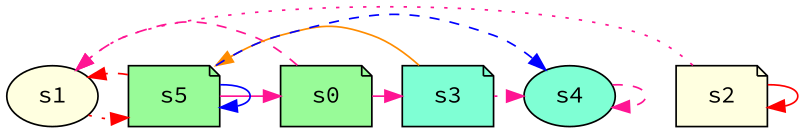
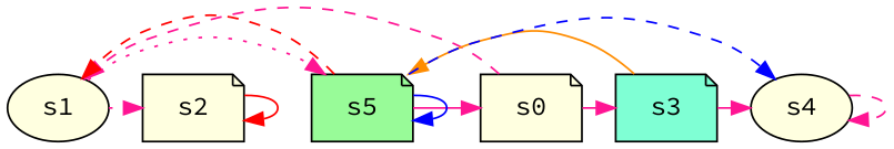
  digraph {
    fontname="Source Code Pro"
    node [fillcolor=lightyellow fontname="Source Code Pro" player=0 shape=note style=filled]
    edge [color=deeppink constraint="time % 3 == 0" fontname="Source Code Pro" style=solid]
    s1 [shape=ellipse]
-   s0 [fillcolor=palegreen player=1]
+   s0 [player=1]
    s3 [fillcolor=aquamarine]
    s2
    s5 [fillcolor=palegreen player=1]
-   s4 [fillcolor=aquamarine player=1 shape=ellipse]
-   s2 -> s1 [constraint="!(time % 4 == 0)" style=dotted]
-   s1 -> s5 [color=red constraint="time == 7 || time == 10" style=dotted]
+   s4 [player=1 shape=ellipse]
+   s1 -> s2 [constraint="!(time % 4 == 0)" style=dotted]
+   s1 -> s5 [constraint="time == 7 || time == 10" style=dotted]
    s0 -> s1 [constraint="time % 5 == 4 || time % 5 == 1" style=dashed]
    s0 -> s3 [constraint="time == 13 || time == 16 || time == 22 || time == 24"]
    s3 -> s5 [color=darkorange constraint="time == 6"]
-   s3 -> s4 [constraint="time == 3 || time == 5 || time == 13 || time == 17" style=dotted]
+   s3 -> s4 [constraint="time == 3 || time == 5 || time == 13 || time == 17"]
    s2 -> s2 [color=red]
    s5 -> s1 [color=red constraint="time == 4" style=dashed]
    s5 -> s0 [constraint="time == 17 || time == 23 || time == 24"]
    s5 -> s5 [color=blue]
    s5 -> s4 [color=blue constraint="time % 6 == 2" style=dashed]
    s4 -> s4 [style=dashed]
  }
